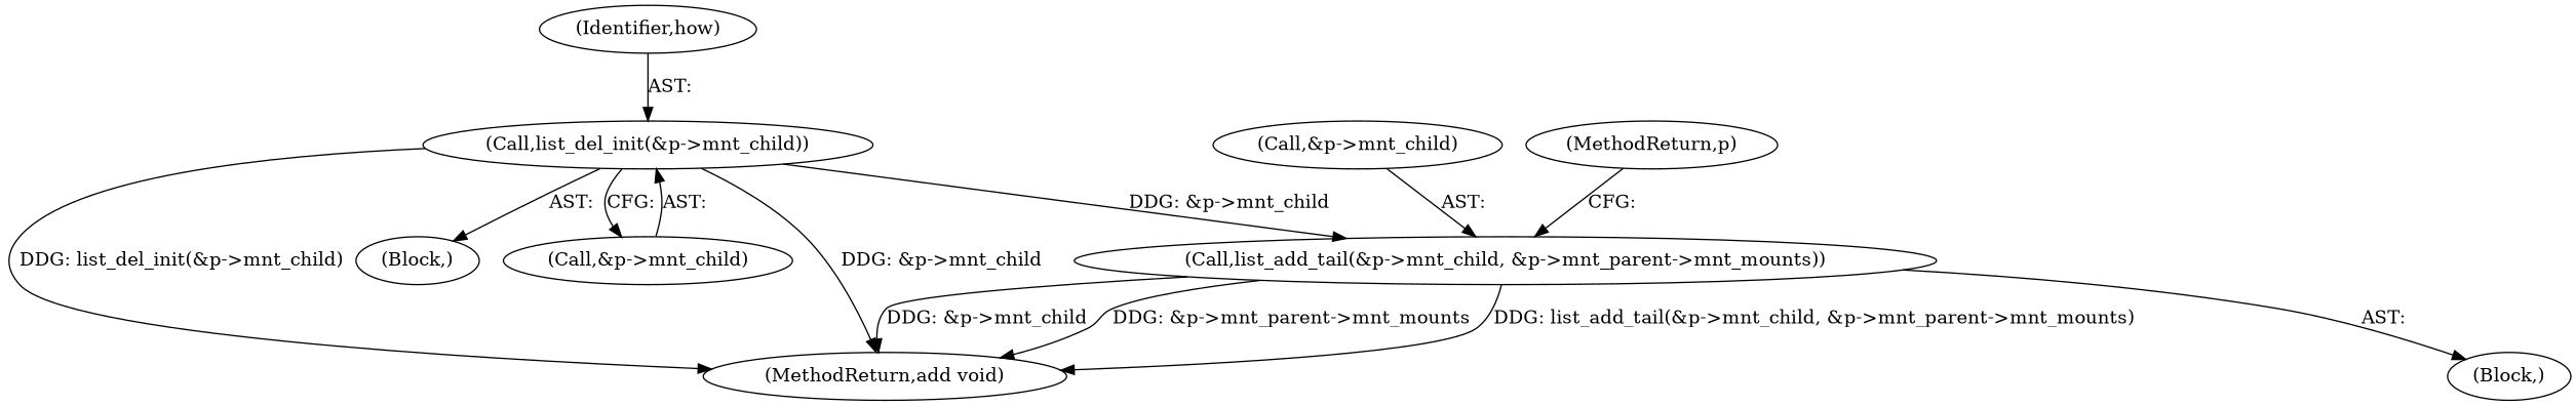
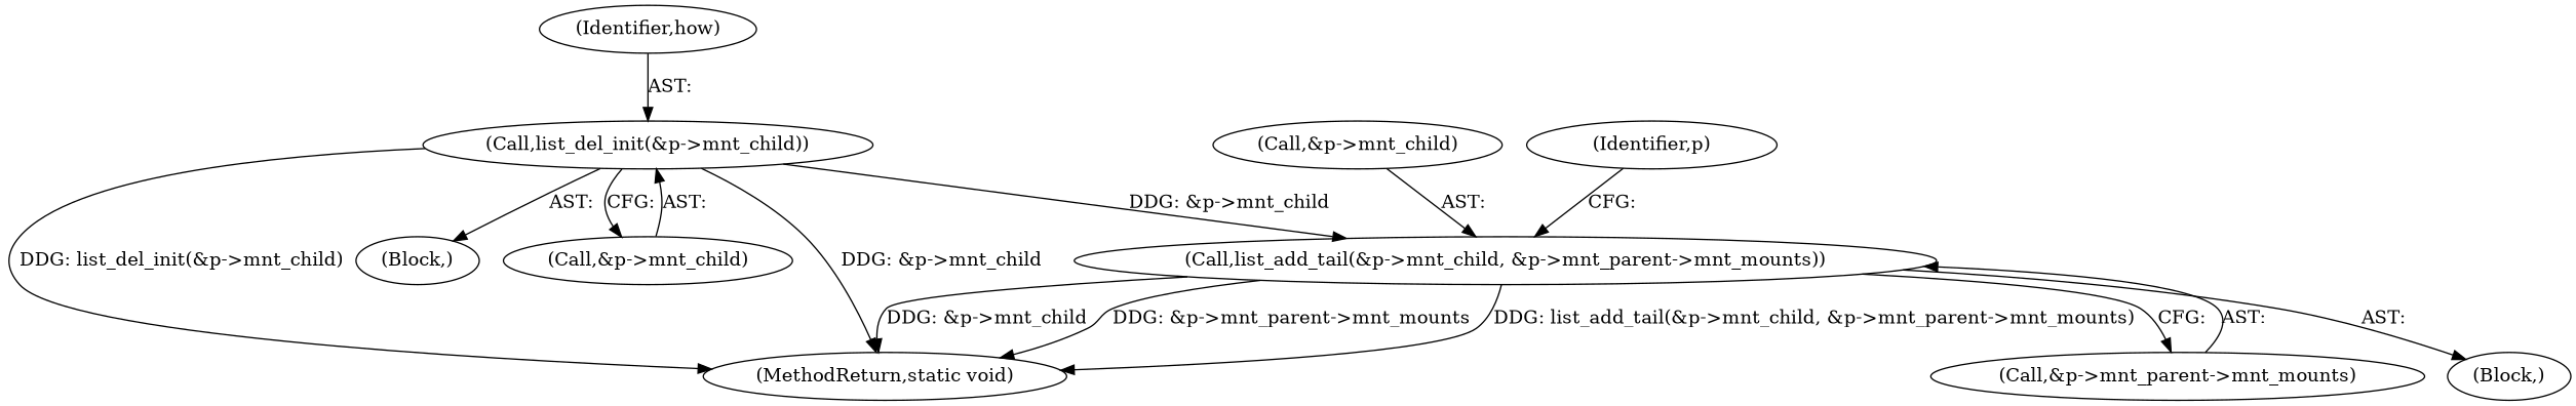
  digraph {
    n1 [label="(Call,list_add_tail(&p->mnt_child, &p->mnt_parent->mnt_mounts))"]
    n2 [label="(Block,)"]
-   n3 [label="(MethodReturn,add void)"]
+   n3 [label="(MethodReturn,static void)"]
+   n4 [label="(Call,&p->mnt_parent->mnt_mounts)"]
    n5 [label="(Call,list_del_init(&p->mnt_child))"]
    n6 [label="(Block,)"]
    n7 [label="(Call,&p->mnt_child)"]
    n8 [label="(Call,&p->mnt_child)"]
-   n9 [label="(MethodReturn,p)"]
+   n9 [label="(Identifier,p)"]
    n10 [label="(Identifier,how)"]
    n1 -> n2 [label="AST: "]
    n1 -> n3 [label="DDG: list_add_tail(&p->mnt_child, &p->mnt_parent->mnt_mounts)"]
    n1 -> n3 [label="DDG: &p->mnt_child"]
    n1 -> n3 [label="DDG: &p->mnt_parent->mnt_mounts"]
+   n1 -> n4 [label="CFG: "]
+   n4 -> n1 [label="AST: "]
    n5 -> n1 [label="DDG: &p->mnt_child"]
    n5 -> n3 [label="DDG: &p->mnt_child"]
    n5 -> n3 [label="DDG: list_del_init(&p->mnt_child)"]
    n5 -> n6 [label="AST: "]
    n5 -> n7 [label="CFG: "]
    n7 -> n5 [label="AST: "]
    n8 -> n1 [label="AST: "]
    n9 -> n1 [label="CFG: "]
    n10 -> n5 [label="AST: "]
  }
